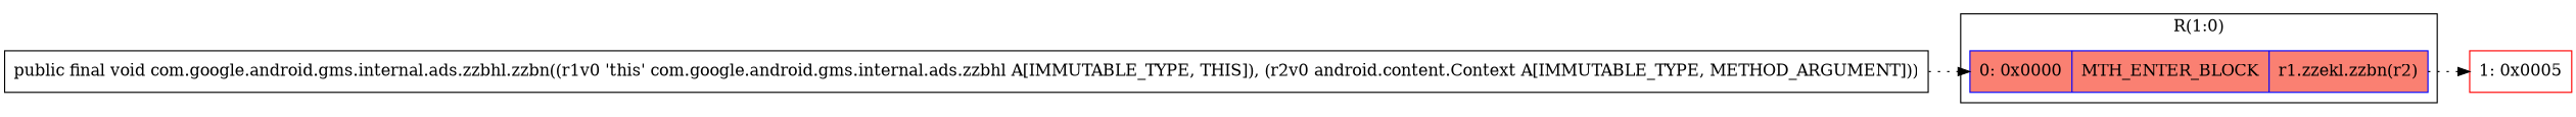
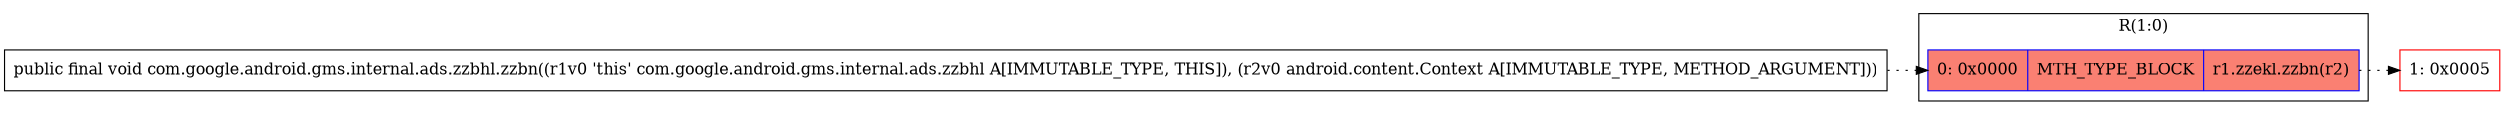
  digraph {
    rankdir=LR
    node [shape=record style=filled fillcolor=white]
    edge [style=dotted]
-   n1 [color=blue label="{0\:\ 0x0000|MTH_ENTER_BLOCK\l|r1.zzekl.zzbn(r2)\l}" fillcolor=salmon]
+   n1 [color=blue label="{0\:\ 0x0000|MTH_TYPE_BLOCK\l|r1.zzekl.zzbn(r2)\l}" fillcolor=salmon]
    n2 [color=red label="{1\:\ 0x0005}"]
    n3 [label="{public final void com.google.android.gms.internal.ads.zzbhl.zzbn((r1v0 'this' com.google.android.gms.internal.ads.zzbhl A[IMMUTABLE_TYPE, THIS]), (r2v0 android.content.Context A[IMMUTABLE_TYPE, METHOD_ARGUMENT])) }"]
    subgraph cluster_1 {
      label="R(1:0)"
      n1
    }
    n1 -> n2
    n3 -> n1
  }
